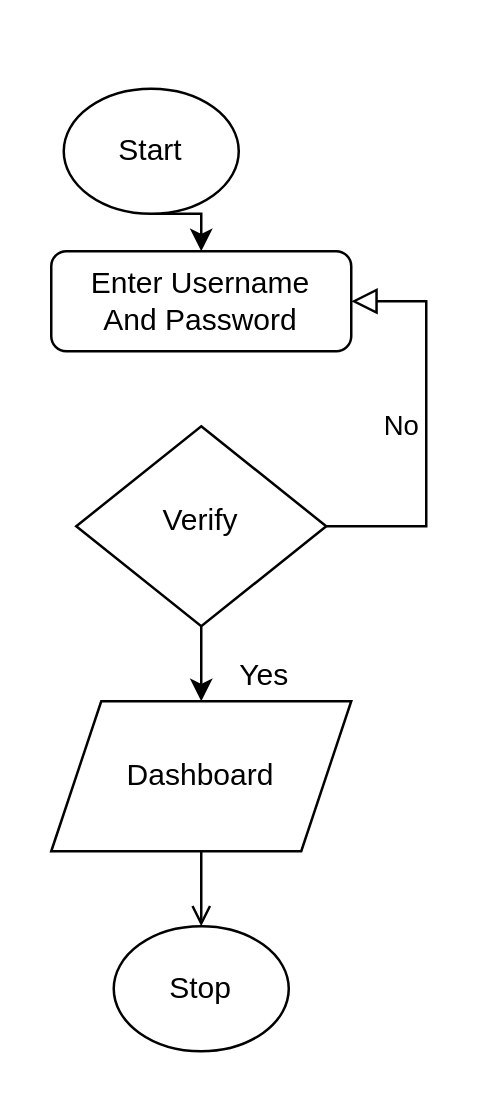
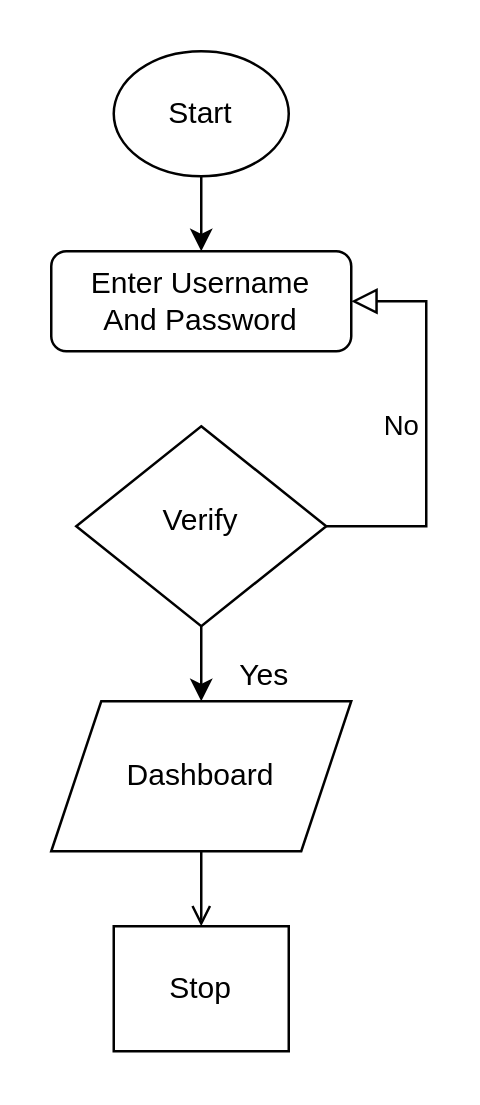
  <mxCell id="0" />
  <mxCell id="1" parent="0" />
  <mxCell id="2" value="Enter Username&lt;br&gt;And Password" style="rounded=1;whiteSpace=wrap;html=1;fontSize=12;glass=0;strokeWidth=1;shadow=0;" parent="1" vertex="1"><mxGeometry x="20" y="100" width="120" height="40" as="geometry" /></mxCell>
  <mxCell id="3" value="No" style="edgeStyle=orthogonalEdgeStyle;rounded=0;html=1;jettySize=auto;orthogonalLoop=1;fontSize=11;endArrow=block;endFill=0;endSize=8;strokeWidth=1;shadow=0;labelBackgroundColor=none;" parent="1" source="5" edge="1"><mxGeometry y="10" relative="1" as="geometry"><mxPoint as="offset" /><mxPoint x="140" y="120" as="targetPoint" /><Array as="points"><mxPoint x="170" y="210" /><mxPoint x="170" y="120" /></Array></mxGeometry></mxCell>
  <mxCell id="4" style="edgeStyle=orthogonalEdgeStyle;rounded=0;orthogonalLoop=1;jettySize=auto;html=1;exitX=0.5;exitY=1;exitDx=0;exitDy=0;entryX=0.5;entryY=0;entryDx=0;entryDy=0;" edge="1" parent="1" source="5" target="7"><mxGeometry relative="1" as="geometry" /></mxCell>
  <mxCell id="5" value="Verify" style="rhombus;whiteSpace=wrap;html=1;shadow=0;fontFamily=Helvetica;fontSize=12;align=center;strokeWidth=1;spacing=6;spacingTop=-4;" parent="1" vertex="1"><mxGeometry x="30" y="170" width="100" height="80" as="geometry" /></mxCell>
  <mxCell id="6" style="edgeStyle=orthogonalEdgeStyle;rounded=0;orthogonalLoop=1;jettySize=auto;html=1;exitX=0.5;exitY=1;exitDx=0;exitDy=0;entryX=0.5;entryY=0;entryDx=0;entryDy=0;endArrow=open;" edge="1" parent="1" source="7" target="11"><mxGeometry relative="1" as="geometry"><mxPoint x="80" y="400" as="targetPoint" /></mxGeometry></mxCell>
  <mxCell id="7" value="Dashboard" style="shape=parallelogram;perimeter=parallelogramPerimeter;whiteSpace=wrap;html=1;fixedSize=1;" vertex="1" parent="1"><mxGeometry x="20" y="280" width="120" height="60" as="geometry" /></mxCell>
  <mxCell id="8" value="Yes" style="text;html=1;align=center;verticalAlign=middle;resizable=0;points=[];autosize=1;strokeColor=none;fillColor=none;" vertex="1" parent="1"><mxGeometry x="85" y="260" width="40" height="20" as="geometry" /></mxCell>
  <mxCell id="9" style="edgeStyle=orthogonalEdgeStyle;rounded=0;orthogonalLoop=1;jettySize=auto;html=1;exitX=0.5;exitY=1;exitDx=0;exitDy=0;entryX=0.5;entryY=0;entryDx=0;entryDy=0;" edge="1" parent="1" source="10" target="2"><mxGeometry relative="1" as="geometry" /></mxCell>
- <mxCell id="10" value="Start" style="ellipse;whiteSpace=wrap;html=1;" vertex="1" parent="1"><mxGeometry x="25" y="35" width="70" height="50" as="geometry" /></mxCell>
- <mxCell id="11" value="Stop" style="ellipse;whiteSpace=wrap;html=1;" vertex="1" parent="1"><mxGeometry x="45" y="370" width="70" height="50" as="geometry" /></mxCell>
+ <mxCell id="10" value="Start" style="ellipse;whiteSpace=wrap;html=1;" vertex="1" parent="1"><mxGeometry x="45" y="20" width="70" height="50" as="geometry" /></mxCell>
+ <mxCell id="11" value="Stop" style="whiteSpace=wrap;html=1;rounded=0;" vertex="1" parent="1"><mxGeometry x="45" y="370" width="70" height="50" as="geometry" /></mxCell>
